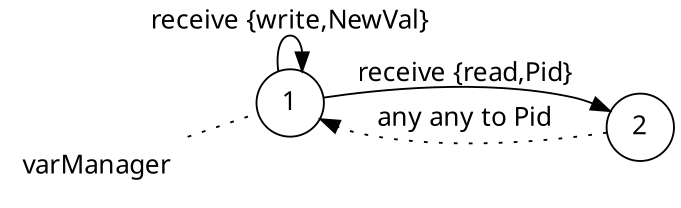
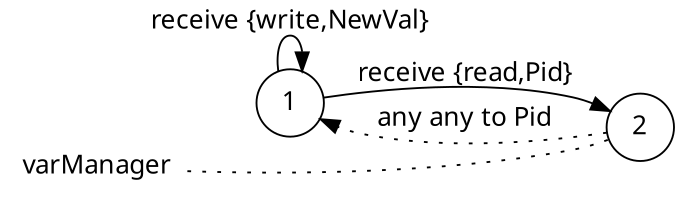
  digraph {
    fontname="Noto Sans"
    rankdir=LR
    node [fontname="Noto Sans" shape=circle]
    edge [fontname="Noto Sans" style=dotted]
    n1 [label=varManager shape=plaintext]
    n2 [label=1]
    n3 [label=2]
-   n1 -> n2 [arrowhead=none]
+   n1 -> n3 [arrowhead=none]
    n2 -> n2 [label="receive {write,NewVal}" style=solid]
    n2 -> n3 [label="receive {read,Pid}" style=solid]
    n3 -> n2 [label="any any to Pid"]
  }
